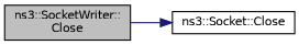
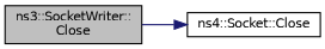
  digraph {
    rankdir=LR
    node [color=black fontname=Helvetica fontsize=10 shape=record style=filled]
    n1 [fillcolor=grey75 fontcolor=black height=0.2 label="ns3::SocketWriter::\lClose" width=0.4]
-   n2 [fillcolor=white height=0.2 label="ns3::Socket::Close" width=0.4]
+   n2 [fillcolor=white height=0.2 label="ns4::Socket::Close" width=0.4]
    n1 -> n2 [color=midnightblue fontname=Helvetica fontsize=10 labelfontname=Helvetica labelfontsize=10 style=solid]
  }
